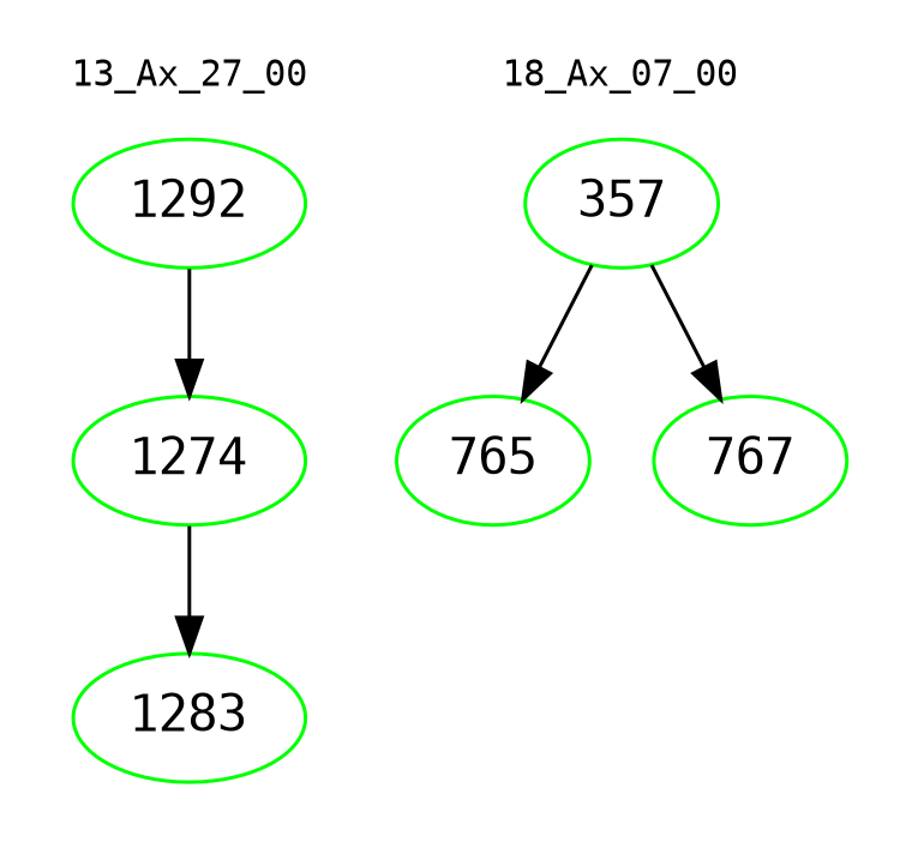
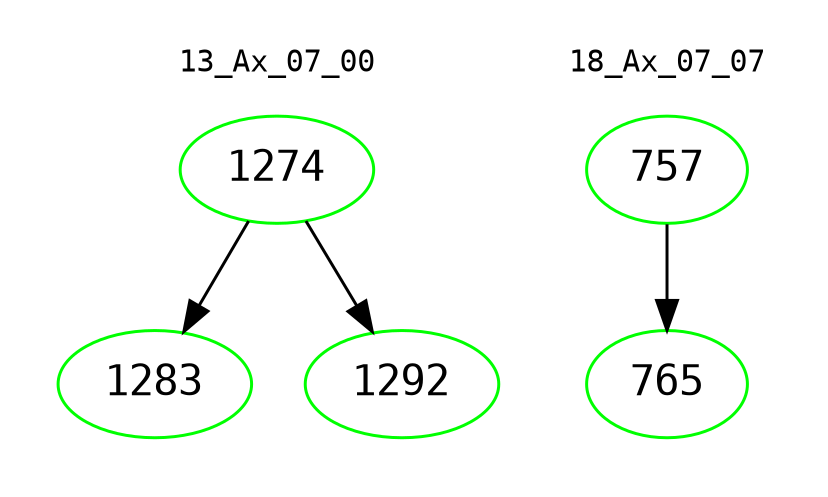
  digraph {
    fontname="DejaVu Sans Mono"
    node [color=green fontname="DejaVu Sans Mono"]
    edge [color=black fontname="DejaVu Sans Mono"]
    n1 [label=1283]
    n2 [label=1274]
    n3 [label=1292]
    n4 [label=765]
-   n5 [label=357]
-   n6 [label=767]
+   n5 [label=757]
    subgraph cluster_1 {
      color=white
      fontsize=10
-     label="13_Ax_27_00"
+     label="13_Ax_07_00"
      n1
      n2
      n3
    }
    subgraph cluster_2 {
      color=white
      fontsize=10
-     label="18_Ax_07_00"
+     label="18_Ax_07_07"
      n4
      n5
-     n6
    }
    n2 -> n1
-   n3 -> n2
+   n2 -> n3
    n5 -> n4
-   n5 -> n6
  }
